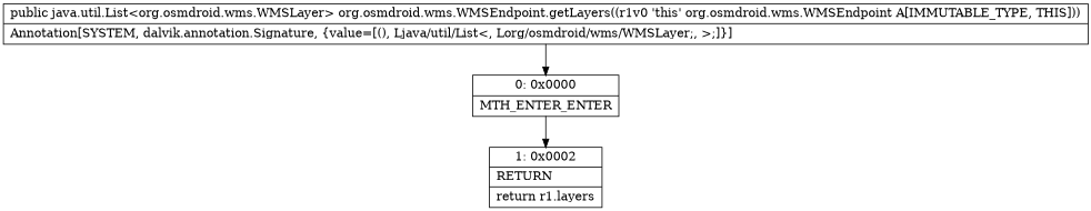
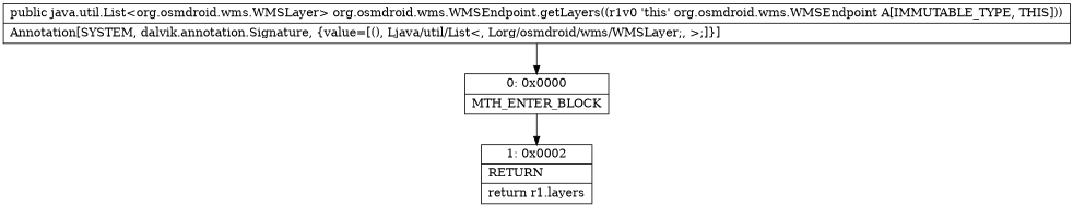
  digraph {
    node [shape=record]
-   n1 [label="{0\:\ 0x0000|MTH_ENTER_ENTER\l}"]
+   n1 [label="{0\:\ 0x0000|MTH_ENTER_BLOCK\l}"]
    n2 [label="{1\:\ 0x0002|RETURN\l|return r1.layers\l}"]
    n3 [label="{public java.util.List\<org.osmdroid.wms.WMSLayer\> org.osmdroid.wms.WMSEndpoint.getLayers((r1v0 'this' org.osmdroid.wms.WMSEndpoint A[IMMUTABLE_TYPE, THIS]))  | Annotation[SYSTEM, dalvik.annotation.Signature, \{value=[(), Ljava\/util\/List\<, Lorg\/osmdroid\/wms\/WMSLayer;, \>;]\}]\l}"]
    n1 -> n2
    n3 -> n1
  }
